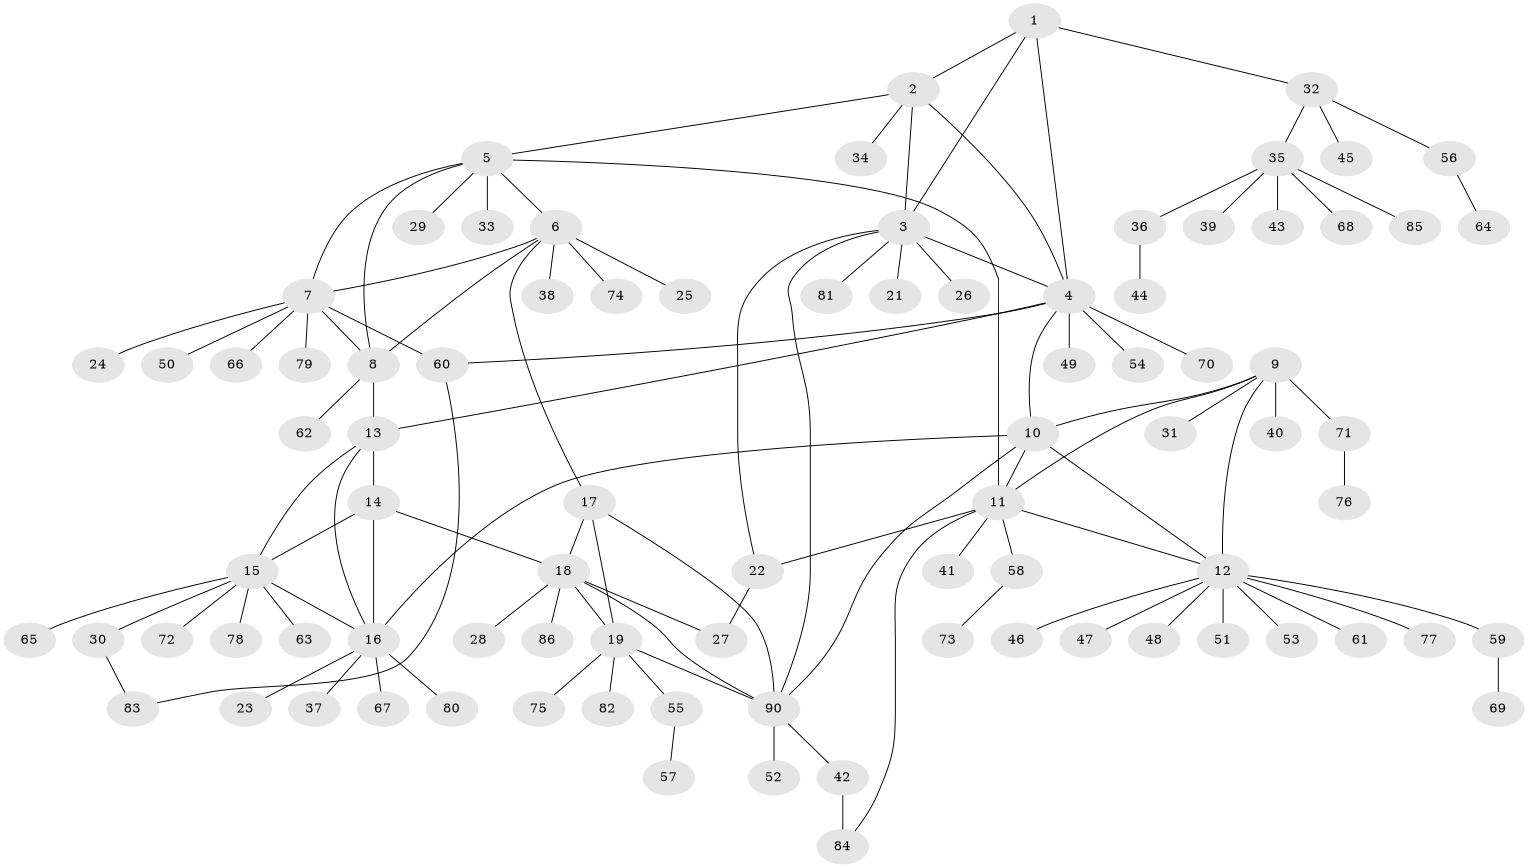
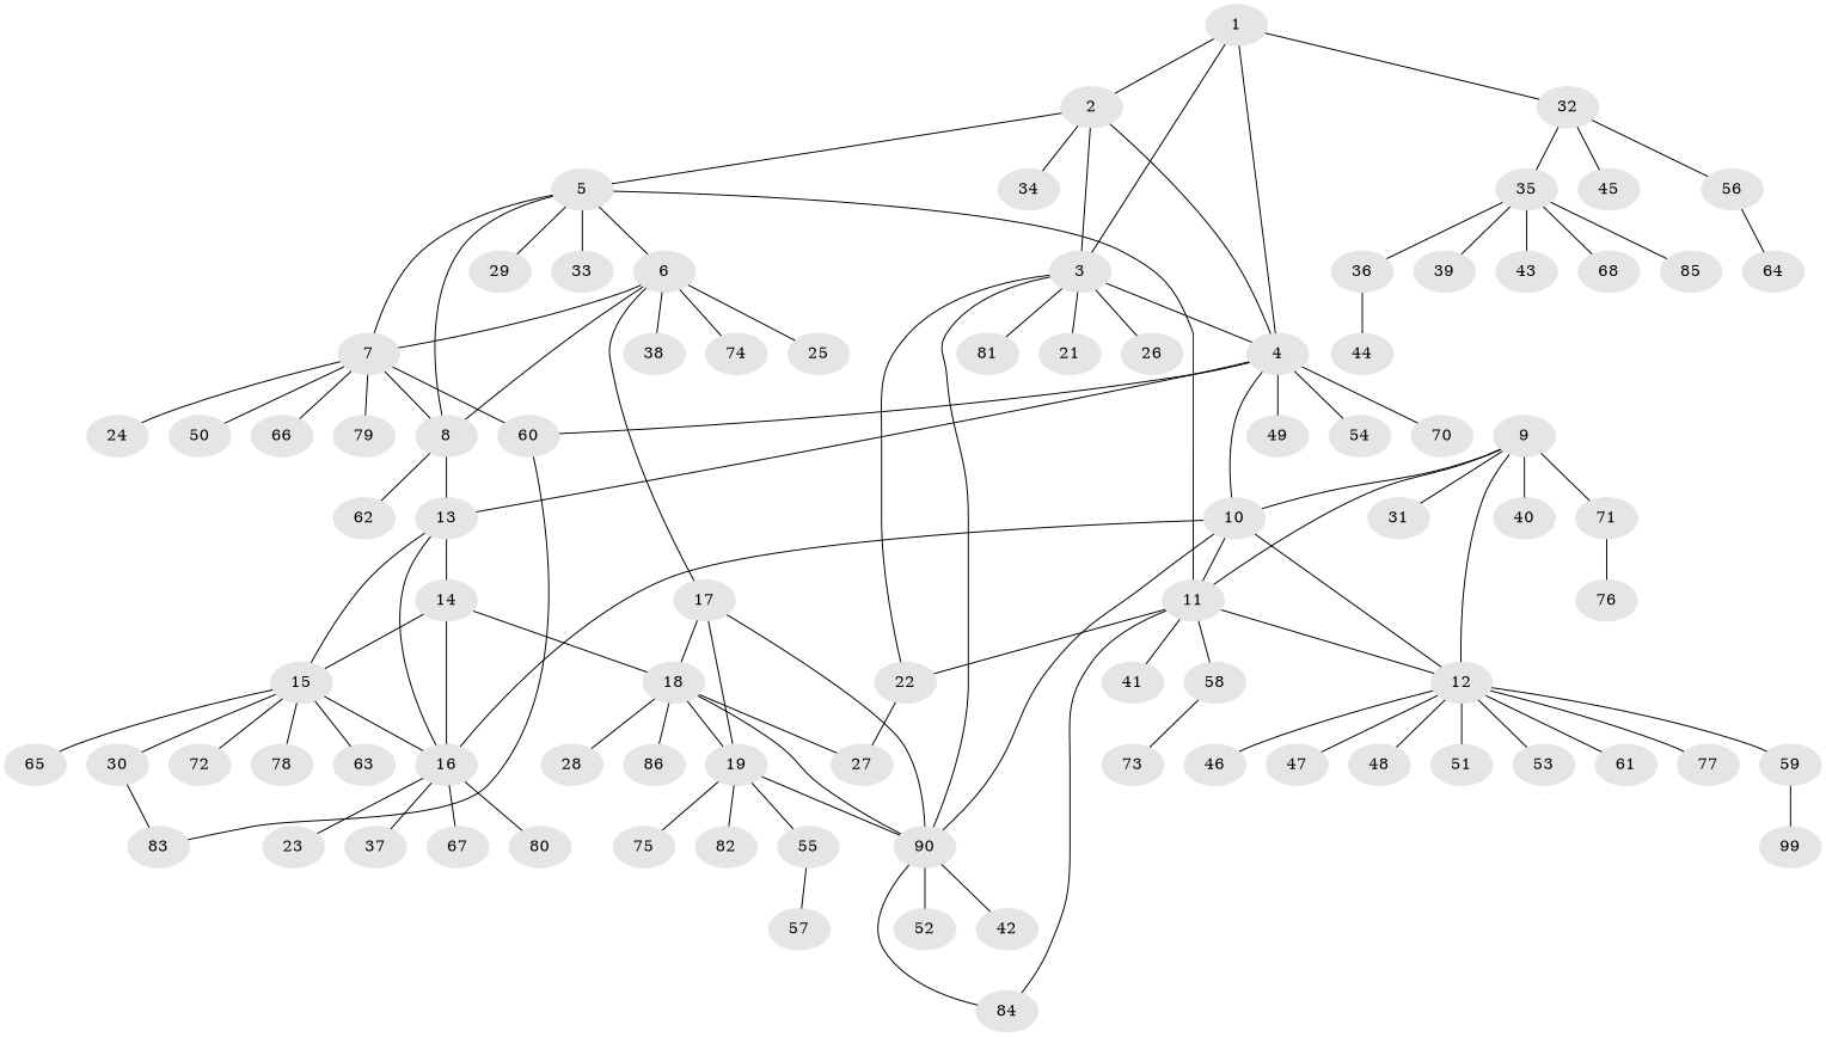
  graph {
    node [color=gray90 style=filled]
    1
    2
    3
    4
    32
    5
    34
    n8 [label=90]
    21
    22
    26
    81
    10
    13
    49
    54
    60
    70
    35
    45
    56
    6
    7
    8
    11
    29
    33
    84
    42
    52
    27
    12
    16
    14
    15
    83
    17
    25
    38
    74
    24
    50
    66
    79
    62
    41
    58
    18
    19
    9
    31
    40
    71
    46
    47
    48
    51
    53
    59
    61
    77
    76
    23
    37
    67
    80
    73
-   69
+   69 [label=99]
    30
    63
    65
    72
    78
    28
    86
    55
    75
    82
    57
    36
    39
    43
    68
    85
    64
    44
    1 -- 2
    1 -- 3
    1 -- 4
    1 -- 32
    2 -- 3
    2 -- 4
    2 -- 5
    2 -- 34
    3 -- 4
    3 -- n8
    3 -- 21
    3 -- 22
    3 -- 26
    3 -- 81
    4 -- 10
    4 -- 13
    4 -- 49
    4 -- 54
    4 -- 60
    4 -- 70
    32 -- 35
    32 -- 45
    32 -- 56
    5 -- 6
    5 -- 7
    5 -- 8
    5 -- 11
    5 -- 29
    5 -- 33
-   42 -- 84
+   n8 -- 84
    n8 -- 42
    n8 -- 52
    22 -- 27
    10 -- n8
    10 -- 11
    10 -- 12
    10 -- 16
    13 -- 16
    13 -- 14
    13 -- 15
    60 -- 83
    35 -- 36
    35 -- 39
    35 -- 43
    35 -- 68
    35 -- 85
    56 -- 64
    6 -- 7
    6 -- 8
    6 -- 17
    6 -- 25
    6 -- 38
    6 -- 74
    7 -- 60
    7 -- 8
    7 -- 24
    7 -- 50
    7 -- 66
    7 -- 79
    8 -- 13
    8 -- 62
    11 -- 22
    11 -- 84
    11 -- 12
    11 -- 41
    11 -- 58
    12 -- 46
    12 -- 47
    12 -- 48
    12 -- 51
    12 -- 53
    12 -- 59
    12 -- 61
    12 -- 77
    16 -- 23
    16 -- 37
    16 -- 67
    16 -- 80
    14 -- 16
    14 -- 15
    14 -- 18
    15 -- 16
    15 -- 30
    15 -- 63
    15 -- 65
    15 -- 72
    15 -- 78
    17 -- n8
    17 -- 18
    17 -- 19
    58 -- 73
    18 -- n8
    18 -- 27
    18 -- 19
    18 -- 28
    18 -- 86
    19 -- n8
    19 -- 55
    19 -- 75
    19 -- 82
    9 -- 10
    9 -- 11
    9 -- 12
    9 -- 31
    9 -- 40
    9 -- 71
    71 -- 76
    59 -- 69
    30 -- 83
    55 -- 57
    36 -- 44
  }
